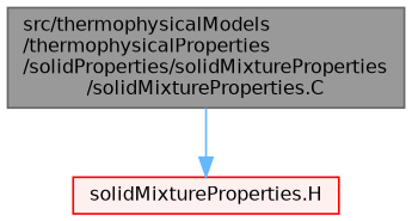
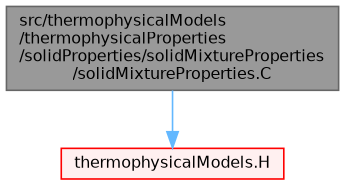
  digraph {
    node [fontname=Helvetica fontsize=10 shape=box style=filled]
    n1 [color=gray40 fillcolor=grey60 fontcolor=black height=0.2 label="src/thermophysicalModels\l/thermophysicalProperties\l/solidProperties/solidMixtureProperties\l/solidMixtureProperties.C" width=0.4]
-   n2 [color=red fillcolor="#FFF0F0" height=0.2 label="solidMixtureProperties.H" width=0.4]
+   n2 [color=red fillcolor="#FFF0F0" height=0.2 label="thermophysicalModels.H" width=0.4]
    n1 -> n2 [color=steelblue1 fontname=Helvetica fontsize=10 labelfontname=Helvetica labelfontsize=10 style=solid]
  }
